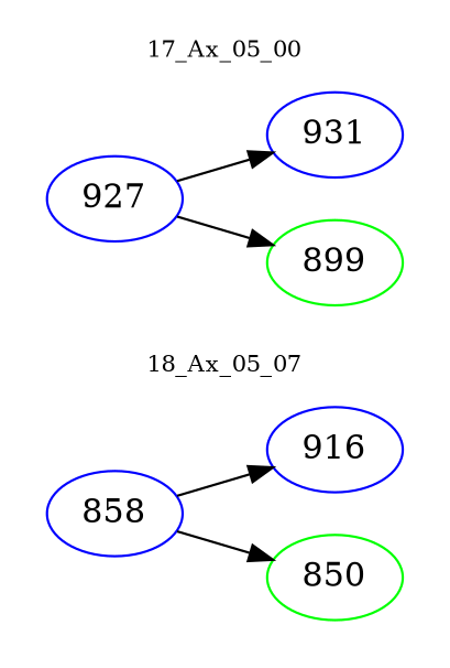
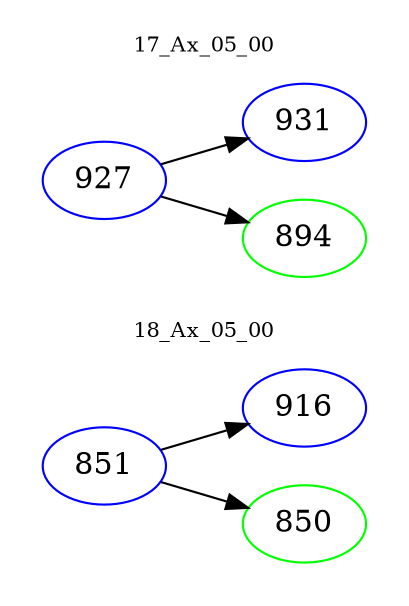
  digraph {
    rankdir=LR
    node [color=blue]
    edge [color=black]
-   n1 [label=858]
+   n1 [label=851]
    n2 [color=green label=850]
    n3 [label=916]
    n4 [label=927]
-   n5 [color=green label=899]
+   n5 [color=green label=894]
    n6 [label=931]
    subgraph cluster_1 {
      color=white
      fontsize=10
-     label="18_Ax_05_07"
+     label="18_Ax_05_00"
      n1
      n2
      n3
    }
    subgraph cluster_2 {
      color=white
      fontsize=10
      label="17_Ax_05_00"
      n4
      n5
      n6
    }
    n1 -> n2
    n1 -> n3
    n4 -> n5
    n4 -> n6
  }
